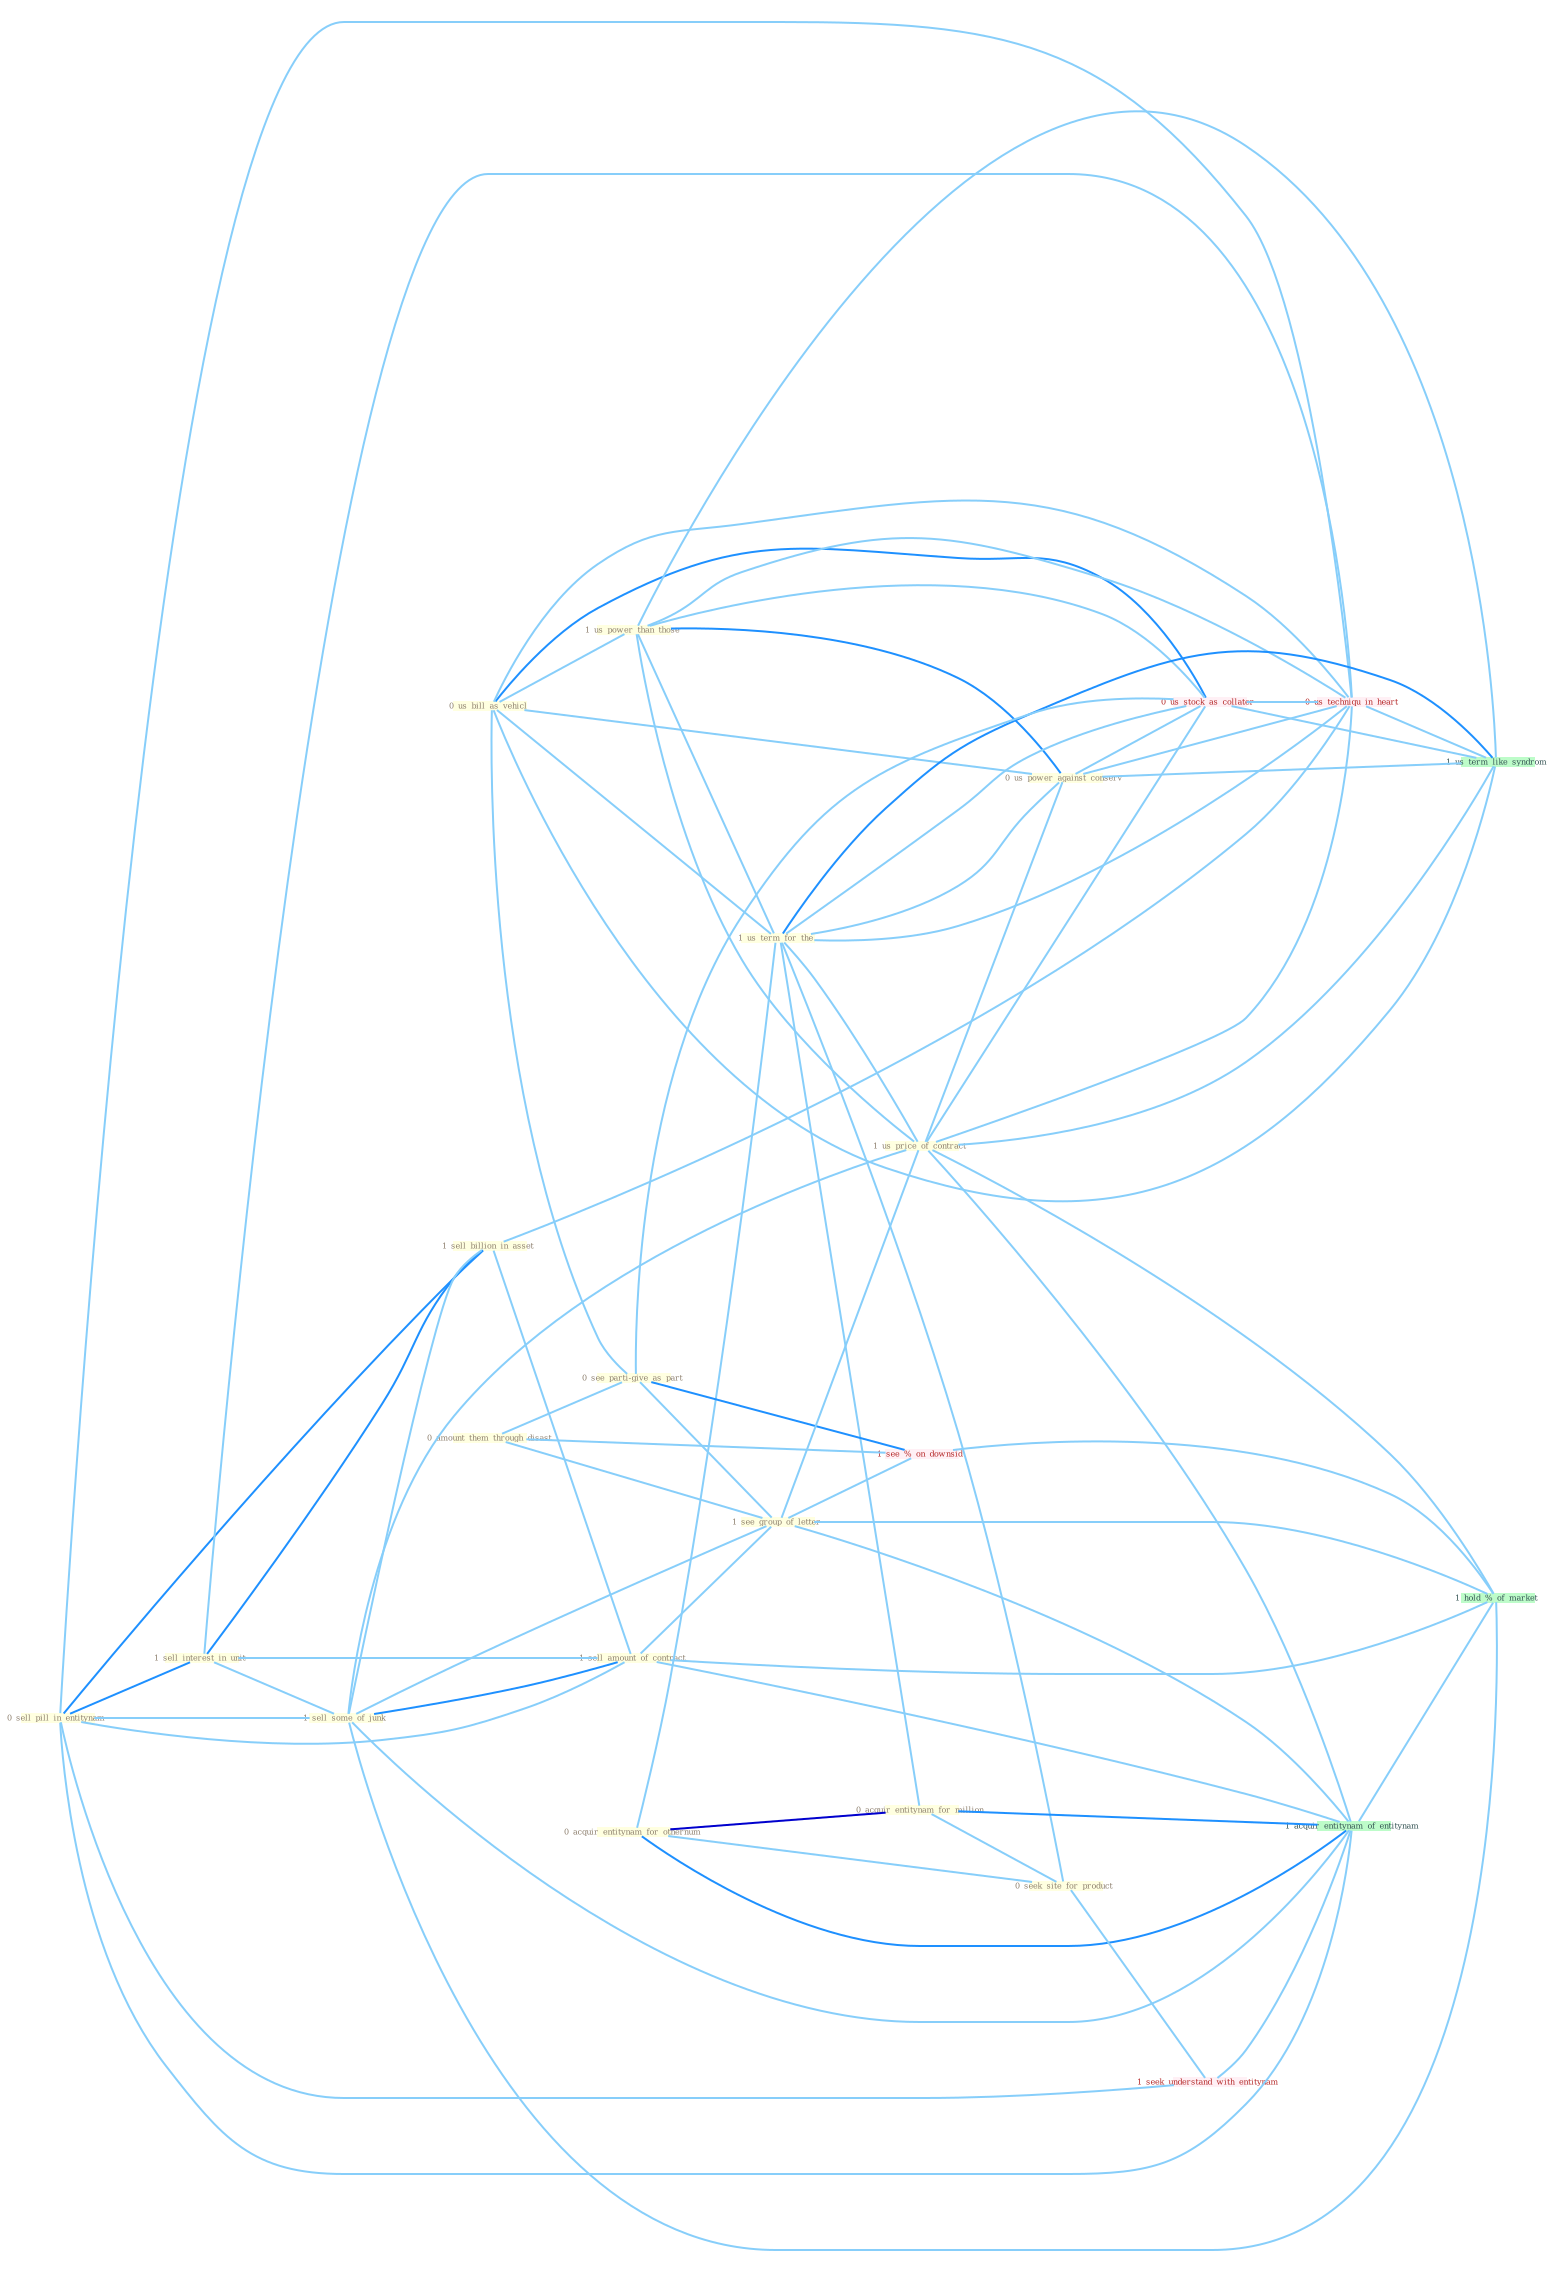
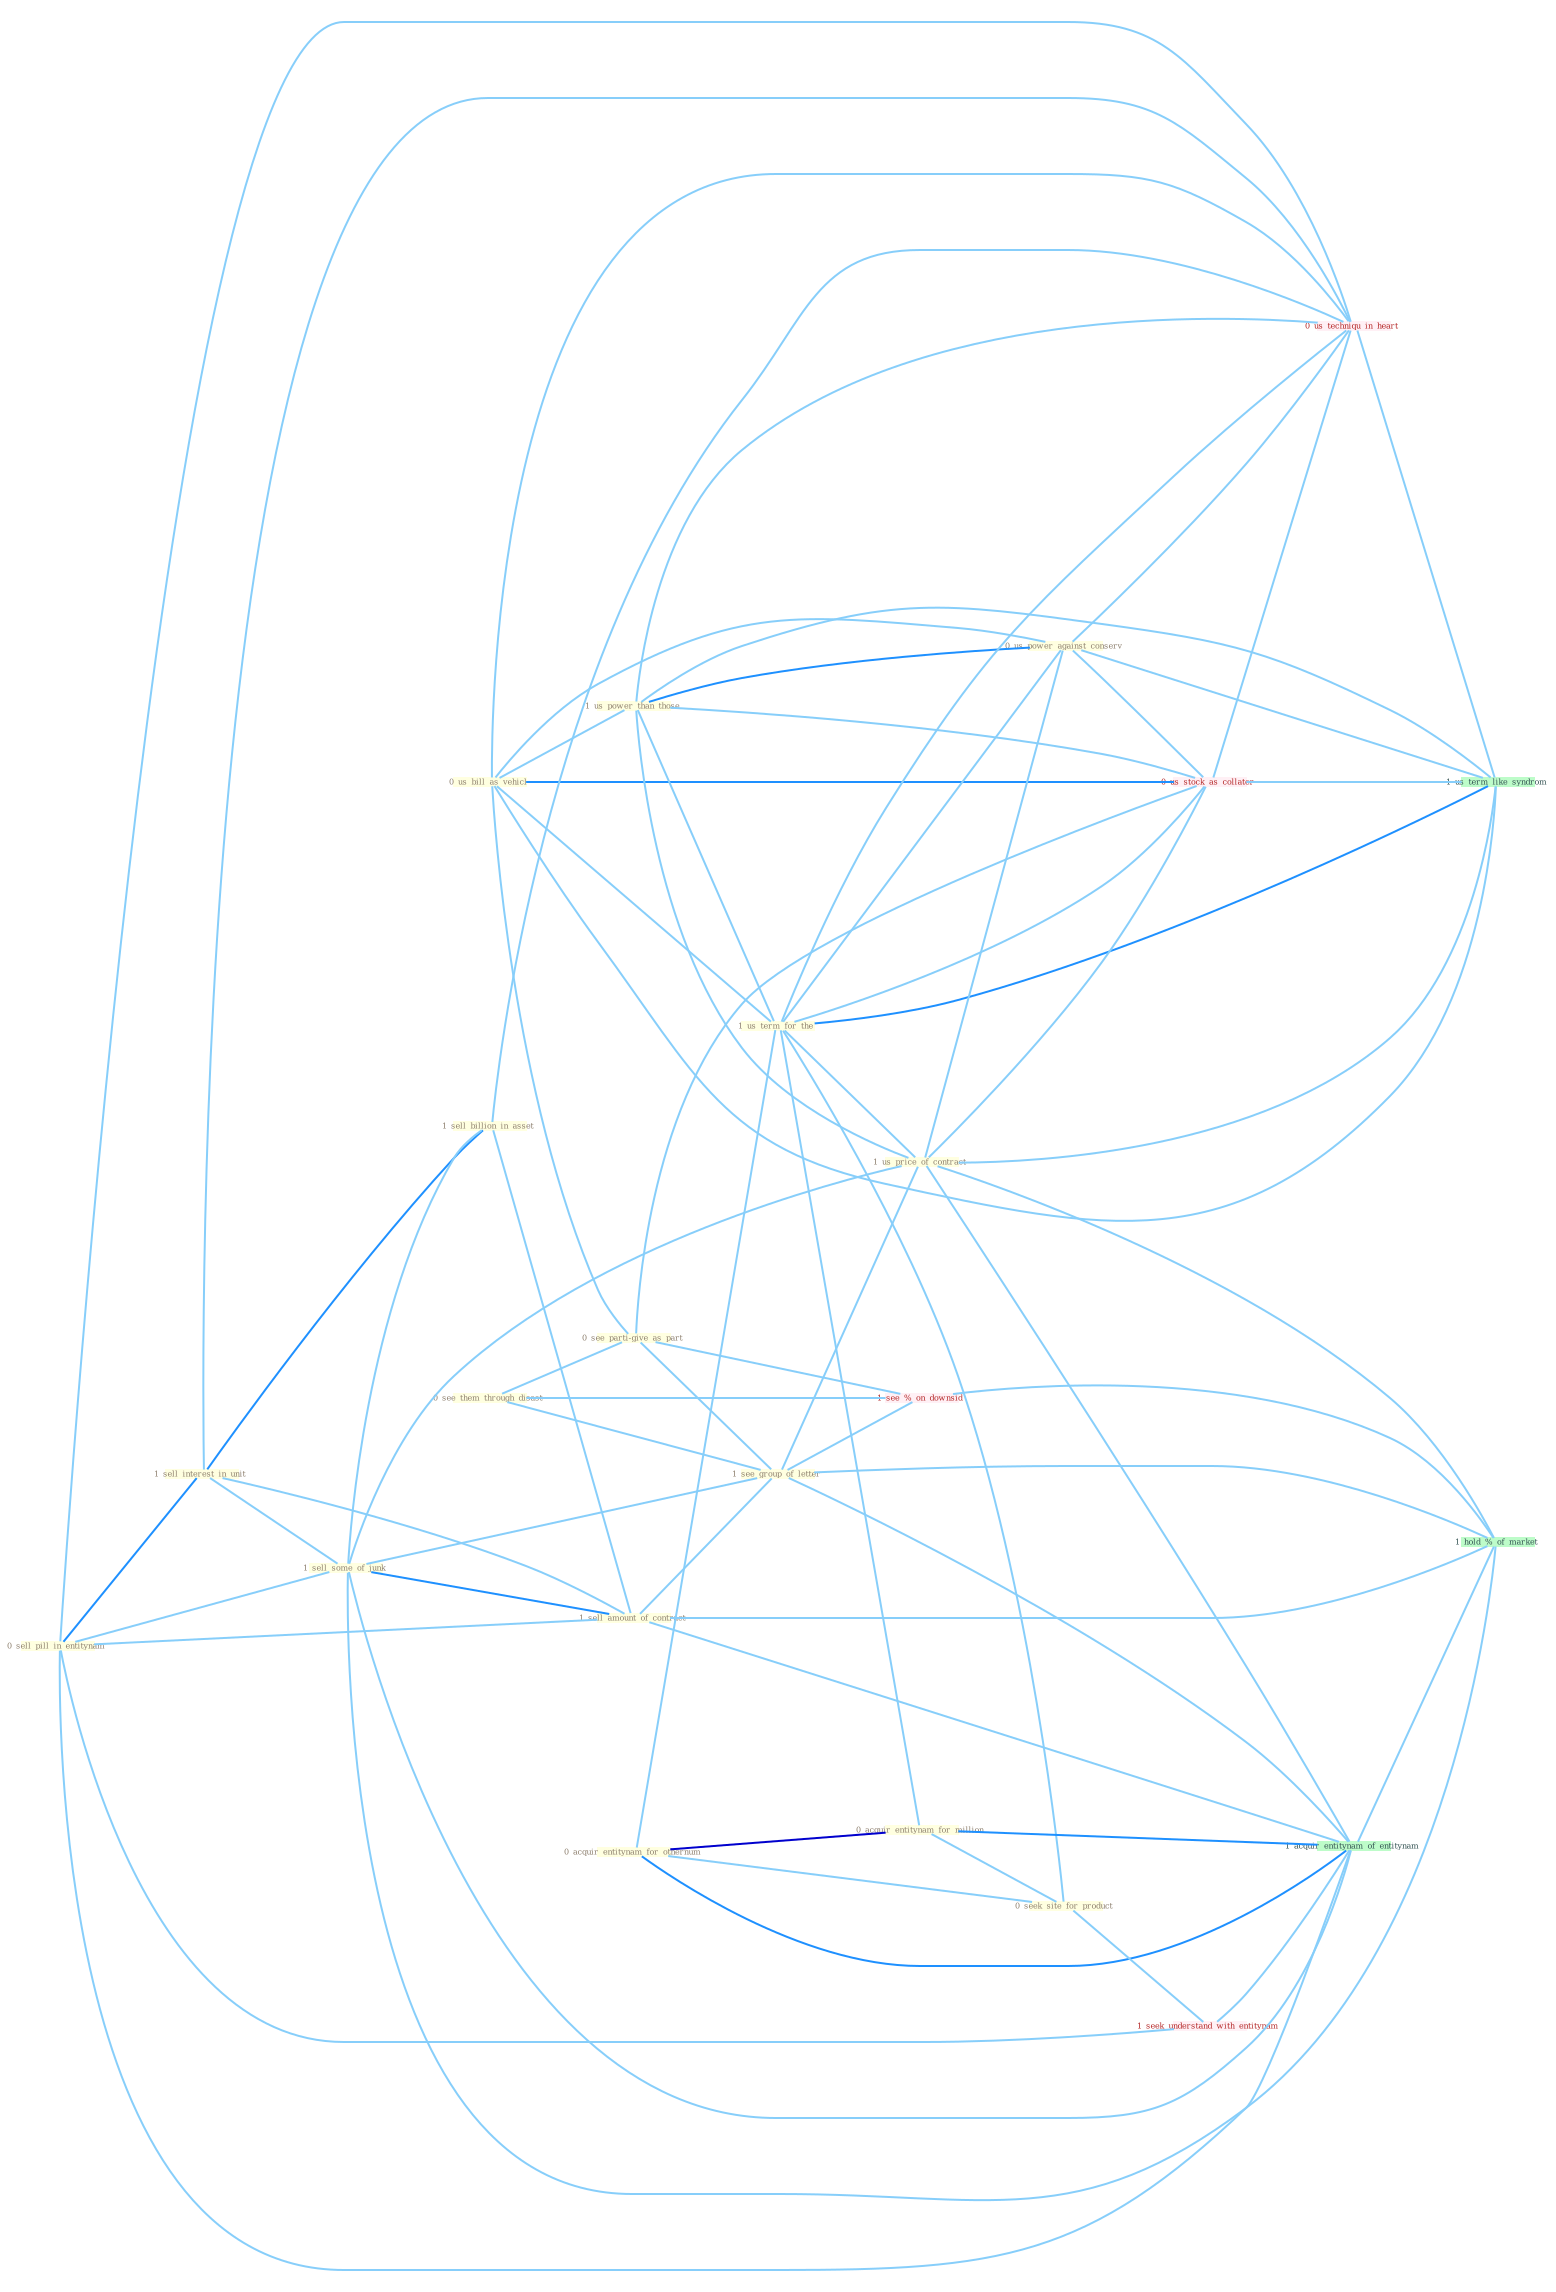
  graph {
    rankdir=LR
    node [color="#ffffe0" fixedsize=true fontcolor="#8b7d6b" fontsize=4 shape=polygon style=filled]
    edge [color="#87cefa" w=1]
    "0_sell_pill_in_entitynam " [height=.06 width=.5]
-   "0_see_them_through_disast " [height=.06 width=.5 label="0_amount_them_through_disast"]
+   "0_see_them_through_disast " [height=.06 width=.5]
    "0_us_bill_as_vehicl " [height=.06 width=.5]
    "1_sell_interest_in_unit " [height=.06 width=.5]
    "1_us_power_than_those " [height=.06 width=.5]
    "0_acquir_entitynam_for_othernum " [height=.06 width=.5]
    "1_us_term_for_the " [height=.06 width=.5]
    "0_see_parti-give_as_part " [height=.06 width=.5]
    "1_sell_some_of_junk " [height=.06 width=.5]
    "1_sell_billion_in_asset " [height=.06 width=.5]
    "1_sell_amount_of_contract " [height=.06 width=.5]
    "1_see_group_of_letter " [height=.06 width=.5]
    "1_us_price_of_contract " [height=.06 width=.5]
    "0_acquir_entitynam_for_million " [height=.06 width=.5]
    "0_us_power_against_conserv " [height=.06 width=.5]
    "0_seek_site_for_product " [height=.06 width=.5]
    "0_us_stock_as_collater " [color="#fff0f5" fontcolor="#b22222" height=.06 width=.5]
    "1_seek_understand_with_entitynam " [color="#fff0f5" fontcolor="#b22222" height=.06 width=.5]
    "0_us_techniqu_in_heart " [color="#fff0f5" fontcolor="#b22222" height=.06 width=.5]
    "1_see_%_on_downsid " [color="#fff0f5" fontcolor="#b22222" height=.06 width=.5]
    "1_acquir_entitynam_of_entitynam " [color="#BDFCC9" fontcolor="#2f4f4f" height=.06 width=.5]
    "1_us_term_like_syndrom " [color="#BDFCC9" fontcolor="#2f4f4f" height=.06 width=.5]
    "1_hold_%_of_market " [color="#BDFCC9" fontcolor="#2f4f4f" height=.06 width=.5]
    subgraph sub_1 {
      "0_sell_pill_in_entitynam "
      "0_see_them_through_disast "
      "0_us_bill_as_vehicl "
      "1_sell_interest_in_unit "
      "1_us_power_than_those "
      "0_acquir_entitynam_for_othernum "
      "1_us_term_for_the "
      "0_see_parti-give_as_part "
      "1_sell_some_of_junk "
      "1_sell_billion_in_asset "
      "1_sell_amount_of_contract "
      "1_see_group_of_letter "
      "1_us_price_of_contract "
      "0_acquir_entitynam_for_million "
      "0_us_power_against_conserv "
      "0_seek_site_for_product "
    }
    subgraph sub_2 {
      "0_us_stock_as_collater "
      "1_seek_understand_with_entitynam "
      "0_us_techniqu_in_heart "
      "1_see_%_on_downsid "
    }
    "0_sell_pill_in_entitynam " -- "1_sell_interest_in_unit " [color="#1e90ff" w=2]
    "0_sell_pill_in_entitynam " -- "1_sell_some_of_junk "
-   "0_sell_pill_in_entitynam " -- "1_sell_billion_in_asset " [color="#1e90ff" w=2]
    "0_sell_pill_in_entitynam " -- "1_sell_amount_of_contract "
    "0_sell_pill_in_entitynam " -- "1_seek_understand_with_entitynam "
    "0_sell_pill_in_entitynam " -- "0_us_techniqu_in_heart "
    "0_sell_pill_in_entitynam " -- "1_acquir_entitynam_of_entitynam "
    "0_see_them_through_disast " -- "0_see_parti-give_as_part "
    "0_see_them_through_disast " -- "1_see_group_of_letter "
    "0_see_them_through_disast " -- "1_see_%_on_downsid "
    "0_us_bill_as_vehicl " -- "1_us_power_than_those "
    "0_us_bill_as_vehicl " -- "1_us_term_for_the "
    "0_us_bill_as_vehicl " -- "0_see_parti-give_as_part "
    "0_us_bill_as_vehicl " -- "0_us_power_against_conserv "
    "0_us_bill_as_vehicl " -- "0_us_stock_as_collater " [color="#1e90ff" w=2]
    "0_us_bill_as_vehicl " -- "0_us_techniqu_in_heart "
    "0_us_bill_as_vehicl " -- "1_us_term_like_syndrom "
    "1_sell_interest_in_unit " -- "1_sell_some_of_junk "
    "1_sell_interest_in_unit " -- "1_sell_billion_in_asset " [color="#1e90ff" w=2]
    "1_sell_interest_in_unit " -- "1_sell_amount_of_contract "
    "1_sell_interest_in_unit " -- "0_us_techniqu_in_heart "
    "1_us_power_than_those " -- "1_us_term_for_the "
    "1_us_power_than_those " -- "1_us_price_of_contract "
    "1_us_power_than_those " -- "0_us_power_against_conserv " [color="#1e90ff" w=2]
    "1_us_power_than_those " -- "0_us_stock_as_collater "
    "1_us_power_than_those " -- "0_us_techniqu_in_heart "
    "1_us_power_than_those " -- "1_us_term_like_syndrom "
    "0_acquir_entitynam_for_othernum " -- "1_us_term_for_the "
    "0_acquir_entitynam_for_othernum " -- "0_acquir_entitynam_for_million " [color="#0000cd" w=3]
    "0_acquir_entitynam_for_othernum " -- "0_seek_site_for_product "
    "0_acquir_entitynam_for_othernum " -- "1_acquir_entitynam_of_entitynam " [color="#1e90ff" w=2]
    "1_us_term_for_the " -- "1_us_price_of_contract "
    "1_us_term_for_the " -- "0_acquir_entitynam_for_million "
    "1_us_term_for_the " -- "0_us_power_against_conserv "
    "1_us_term_for_the " -- "0_seek_site_for_product "
    "1_us_term_for_the " -- "0_us_stock_as_collater "
    "1_us_term_for_the " -- "0_us_techniqu_in_heart "
    "1_us_term_for_the " -- "1_us_term_like_syndrom " [color="#1e90ff" w=2]
    "0_see_parti-give_as_part " -- "1_see_group_of_letter "
    "0_see_parti-give_as_part " -- "0_us_stock_as_collater "
-   "0_see_parti-give_as_part " -- "1_see_%_on_downsid " [color="#1e90ff"]
+   "0_see_parti-give_as_part " -- "1_see_%_on_downsid "
    "1_sell_some_of_junk " -- "1_sell_billion_in_asset "
    "1_sell_some_of_junk " -- "1_sell_amount_of_contract " [color="#1e90ff" w=2]
    "1_sell_some_of_junk " -- "1_see_group_of_letter "
    "1_sell_some_of_junk " -- "1_us_price_of_contract "
    "1_sell_some_of_junk " -- "1_acquir_entitynam_of_entitynam "
    "1_sell_some_of_junk " -- "1_hold_%_of_market "
    "1_sell_billion_in_asset " -- "1_sell_amount_of_contract "
    "1_sell_billion_in_asset " -- "0_us_techniqu_in_heart "
    "1_sell_amount_of_contract " -- "1_see_group_of_letter "
    "1_sell_amount_of_contract " -- "1_acquir_entitynam_of_entitynam "
    "1_sell_amount_of_contract " -- "1_hold_%_of_market "
    "1_see_group_of_letter " -- "1_us_price_of_contract "
    "1_see_group_of_letter " -- "1_see_%_on_downsid "
    "1_see_group_of_letter " -- "1_acquir_entitynam_of_entitynam "
    "1_see_group_of_letter " -- "1_hold_%_of_market "
    "1_us_price_of_contract " -- "0_us_power_against_conserv "
    "1_us_price_of_contract " -- "0_us_stock_as_collater "
-   "1_us_price_of_contract " -- "0_us_techniqu_in_heart "
    "1_us_price_of_contract " -- "1_acquir_entitynam_of_entitynam "
    "1_us_price_of_contract " -- "1_us_term_like_syndrom "
    "1_us_price_of_contract " -- "1_hold_%_of_market "
    "0_acquir_entitynam_for_million " -- "0_seek_site_for_product "
    "0_acquir_entitynam_for_million " -- "1_acquir_entitynam_of_entitynam " [color="#1e90ff" w=2]
    "0_us_power_against_conserv " -- "0_us_stock_as_collater "
    "0_us_power_against_conserv " -- "0_us_techniqu_in_heart "
    "0_us_power_against_conserv " -- "1_us_term_like_syndrom "
    "0_seek_site_for_product " -- "1_seek_understand_with_entitynam "
    "0_us_stock_as_collater " -- "0_us_techniqu_in_heart "
    "0_us_stock_as_collater " -- "1_us_term_like_syndrom "
    "1_seek_understand_with_entitynam " -- "1_acquir_entitynam_of_entitynam "
    "0_us_techniqu_in_heart " -- "1_us_term_like_syndrom "
    "1_see_%_on_downsid " -- "1_hold_%_of_market "
    "1_acquir_entitynam_of_entitynam " -- "1_hold_%_of_market "
  }
